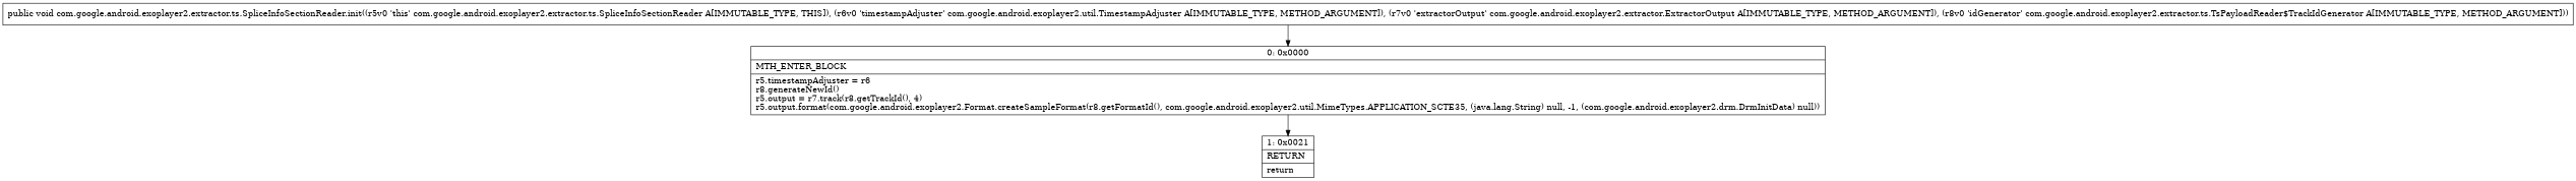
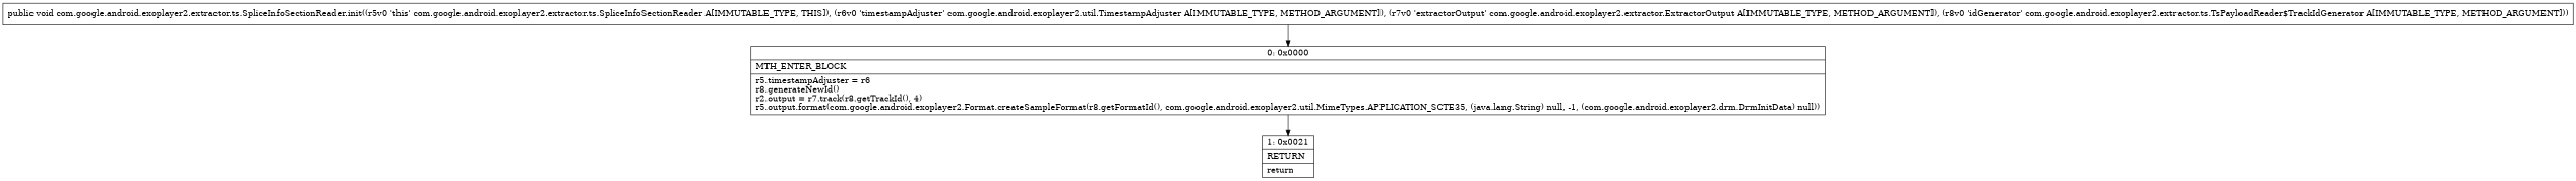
  digraph {
    node [shape=record]
-   n1 [label="{0\:\ 0x0000|MTH_ENTER_BLOCK\l|r5.timestampAdjuster = r6\lr8.generateNewId()\lr5.output = r7.track(r8.getTrackId(), 4)\lr5.output.format(com.google.android.exoplayer2.Format.createSampleFormat(r8.getFormatId(), com.google.android.exoplayer2.util.MimeTypes.APPLICATION_SCTE35, (java.lang.String) null, \-1, (com.google.android.exoplayer2.drm.DrmInitData) null))\l}"]
+   n1 [label="{0\:\ 0x0000|MTH_ENTER_BLOCK\l|r5.timestampAdjuster = r6\lr8.generateNewId()\lr2.output = r7.track(r8.getTrackId(), 4)\lr5.output.format(com.google.android.exoplayer2.Format.createSampleFormat(r8.getFormatId(), com.google.android.exoplayer2.util.MimeTypes.APPLICATION_SCTE35, (java.lang.String) null, \-1, (com.google.android.exoplayer2.drm.DrmInitData) null))\l}"]
    n2 [label="{1\:\ 0x0021|RETURN\l|return\l}"]
    n3 [label="{public void com.google.android.exoplayer2.extractor.ts.SpliceInfoSectionReader.init((r5v0 'this' com.google.android.exoplayer2.extractor.ts.SpliceInfoSectionReader A[IMMUTABLE_TYPE, THIS]), (r6v0 'timestampAdjuster' com.google.android.exoplayer2.util.TimestampAdjuster A[IMMUTABLE_TYPE, METHOD_ARGUMENT]), (r7v0 'extractorOutput' com.google.android.exoplayer2.extractor.ExtractorOutput A[IMMUTABLE_TYPE, METHOD_ARGUMENT]), (r8v0 'idGenerator' com.google.android.exoplayer2.extractor.ts.TsPayloadReader$TrackIdGenerator A[IMMUTABLE_TYPE, METHOD_ARGUMENT])) }"]
    n1 -> n2
    n3 -> n1
  }
